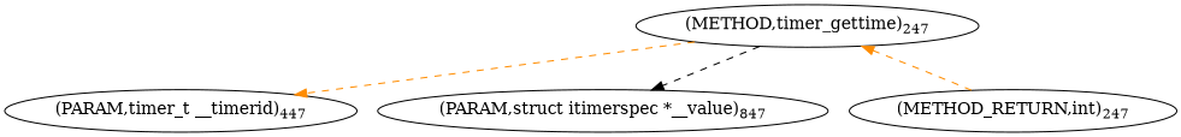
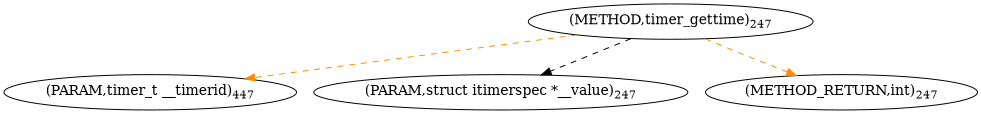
  digraph {
    edge [color=darkorange style=dashed]
    n1 [label=<(METHOD,timer_gettime)<SUB>247</SUB>>]
    n2 [label=<(PARAM,timer_t __timerid)<SUB>447</SUB>>]
-   n3 [label=<(PARAM,struct itimerspec *__value)<SUB>847</SUB>>]
+   n3 [label=<(PARAM,struct itimerspec *__value)<SUB>247</SUB>>]
    n4 [label=<(METHOD_RETURN,int)<SUB>247</SUB>>]
    n1 -> n2
    n1 -> n3 [color=black]
-   n4 -> n1
+   n1 -> n4
  }
